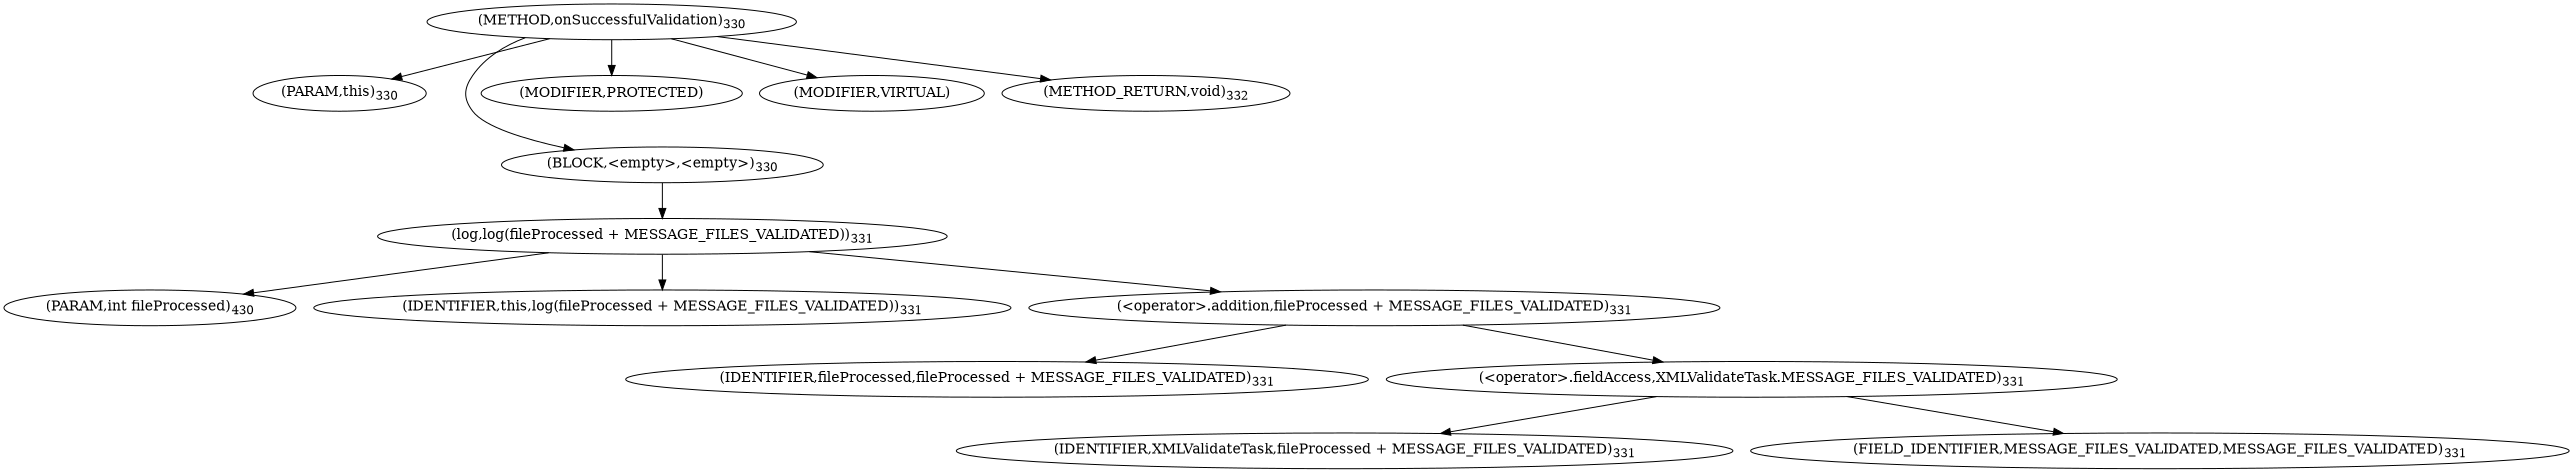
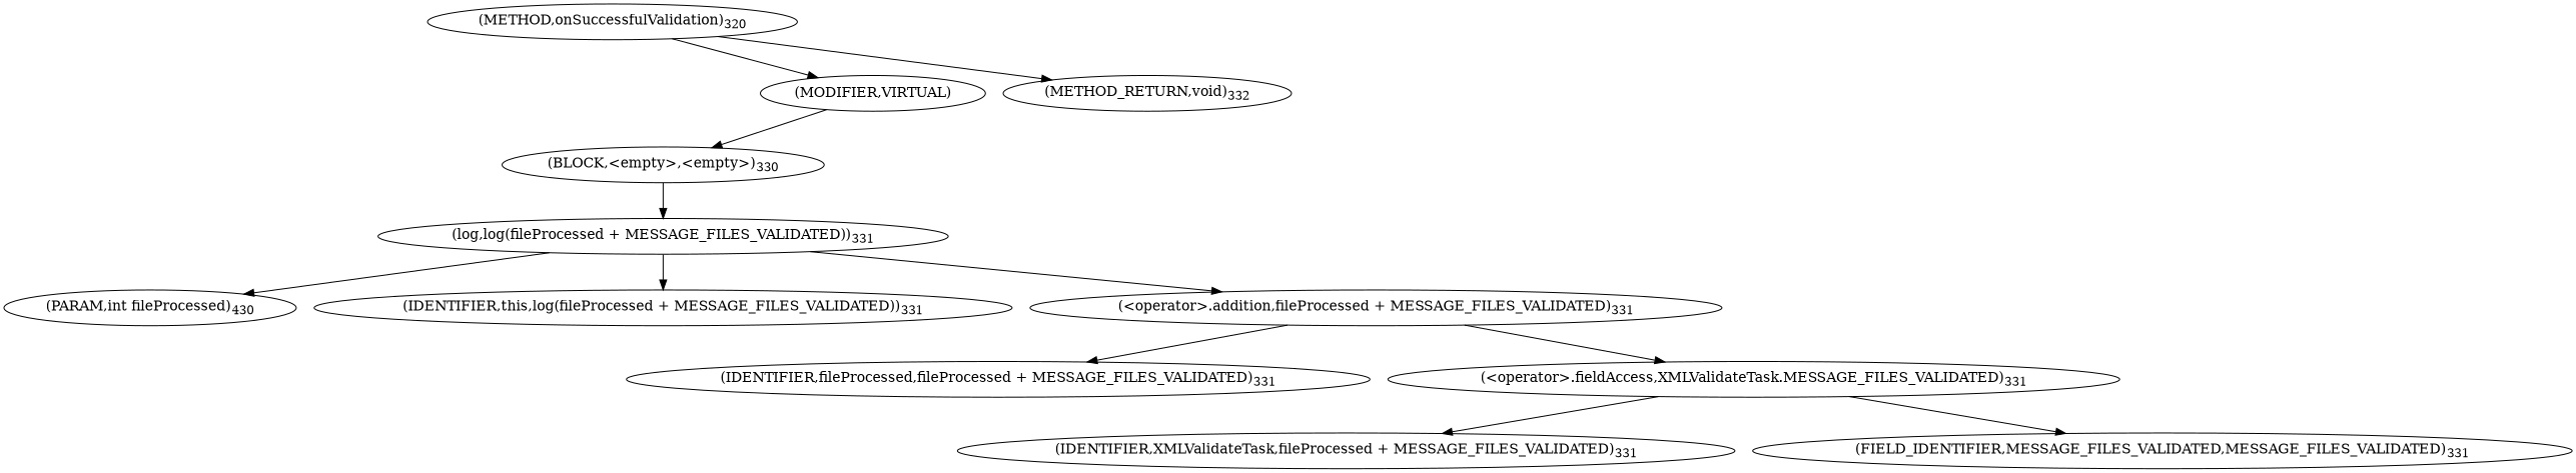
  digraph {
-   n1 [label=<(METHOD,onSuccessfulValidation)<SUB>330</SUB>>]
-   n2 [label=<(PARAM,this)<SUB>330</SUB>>]
+   n1 [label=<(METHOD,onSuccessfulValidation)<SUB>320</SUB>>]
    n3 [label=<(BLOCK,&lt;empty&gt;,&lt;empty&gt;)<SUB>330</SUB>>]
-   n4 [label=<(MODIFIER,PROTECTED)>]
    n5 [label=<(MODIFIER,VIRTUAL)>]
    n6 [label=<(METHOD_RETURN,void)<SUB>332</SUB>>]
    n7 [label=<(PARAM,int fileProcessed)<SUB>430</SUB>>]
    n8 [label=<(log,log(fileProcessed + MESSAGE_FILES_VALIDATED))<SUB>331</SUB>>]
    n9 [label=<(IDENTIFIER,this,log(fileProcessed + MESSAGE_FILES_VALIDATED))<SUB>331</SUB>>]
    n10 [label=<(&lt;operator&gt;.addition,fileProcessed + MESSAGE_FILES_VALIDATED)<SUB>331</SUB>>]
    n11 [label=<(IDENTIFIER,fileProcessed,fileProcessed + MESSAGE_FILES_VALIDATED)<SUB>331</SUB>>]
    n12 [label=<(&lt;operator&gt;.fieldAccess,XMLValidateTask.MESSAGE_FILES_VALIDATED)<SUB>331</SUB>>]
    n13 [label=<(IDENTIFIER,XMLValidateTask,fileProcessed + MESSAGE_FILES_VALIDATED)<SUB>331</SUB>>]
    n14 [label=<(FIELD_IDENTIFIER,MESSAGE_FILES_VALIDATED,MESSAGE_FILES_VALIDATED)<SUB>331</SUB>>]
-   n1 -> n2
-   n1 -> n3
-   n1 -> n4
+   n5 -> n3
    n1 -> n5
    n1 -> n6
    n3 -> n8
    n8 -> n7
    n8 -> n9
    n8 -> n10
    n10 -> n11
    n10 -> n12
    n12 -> n13
    n12 -> n14
  }
